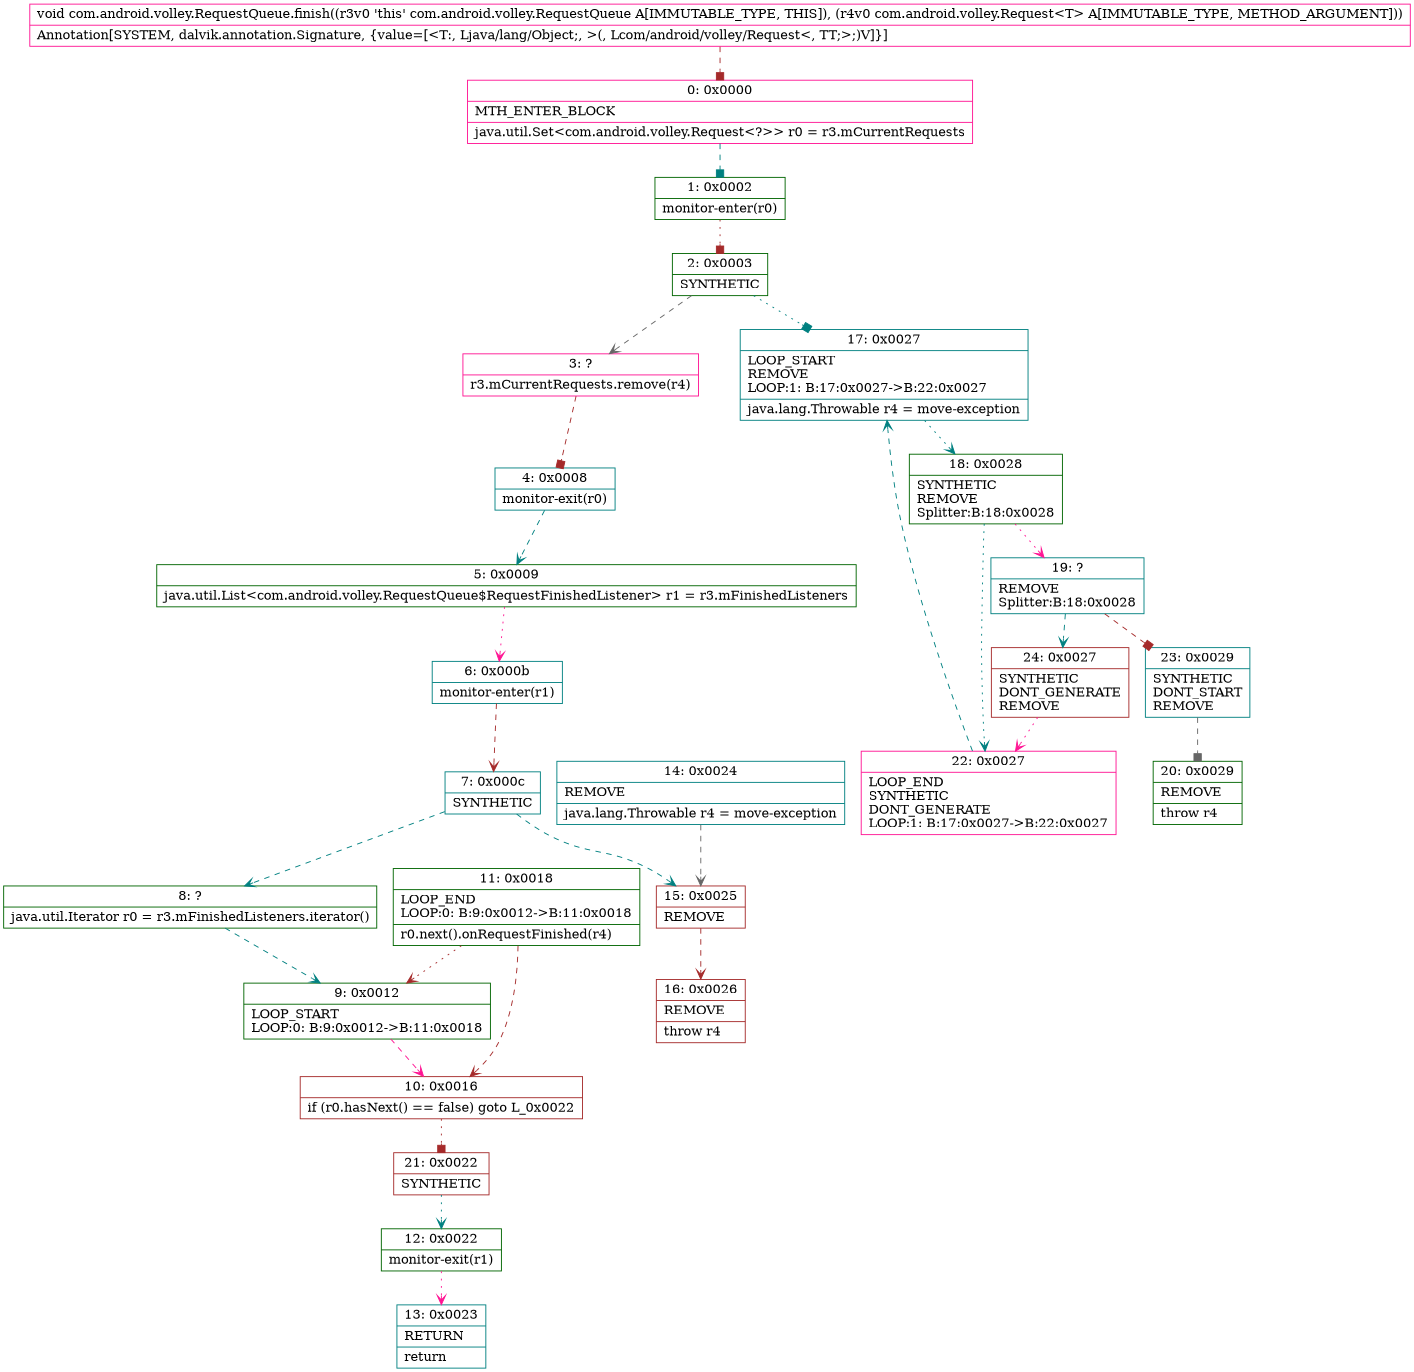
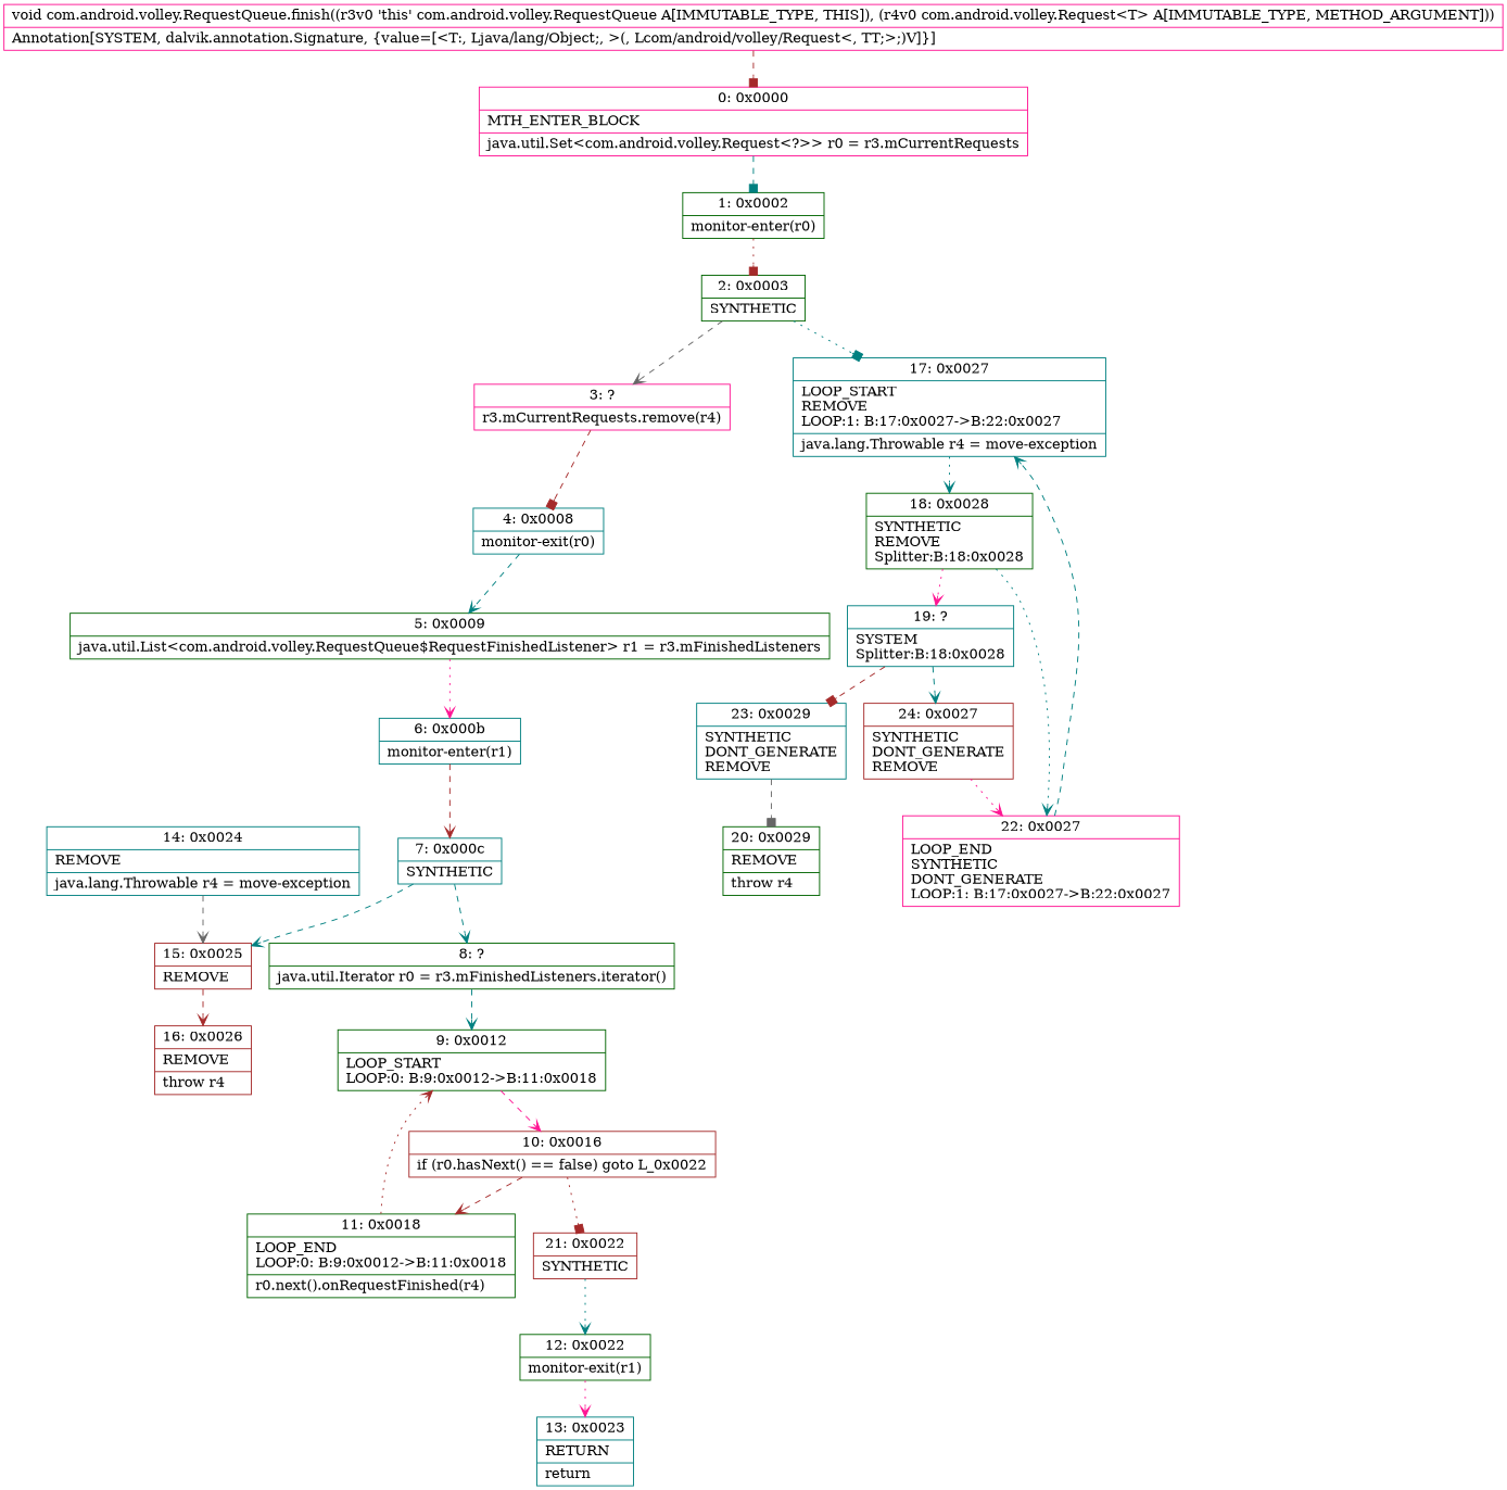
  digraph {
    node [color=darkgreen shape=record]
    edge [arrowhead=vee color=teal style=dashed]
    n1 [color=deeppink label="{0\:\ 0x0000|MTH_ENTER_BLOCK\l|java.util.Set\<com.android.volley.Request\<?\>\> r0 = r3.mCurrentRequests\l}"]
    n2 [label="{1\:\ 0x0002|monitor\-enter(r0)\l}"]
    n3 [label="{2\:\ 0x0003|SYNTHETIC\l}"]
    n4 [color=deeppink label="{3\:\ ?|r3.mCurrentRequests.remove(r4)\l}"]
    n5 [color=teal label="{17\:\ 0x0027|LOOP_START\lREMOVE\lLOOP:1: B:17:0x0027\-\>B:22:0x0027\l|java.lang.Throwable r4 = move\-exception\l}"]
    n6 [color=teal label="{4\:\ 0x0008|monitor\-exit(r0)\l}"]
    n7 [label="{18\:\ 0x0028|SYNTHETIC\lREMOVE\lSplitter:B:18:0x0028\l}"]
    n8 [label="{5\:\ 0x0009|java.util.List\<com.android.volley.RequestQueue$RequestFinishedListener\> r1 = r3.mFinishedListeners\l}"]
    n9 [color=teal label="{6\:\ 0x000b|monitor\-enter(r1)\l}"]
    n10 [color=teal label="{7\:\ 0x000c|SYNTHETIC\l}"]
    n11 [label="{8\:\ ?|java.util.Iterator r0 = r3.mFinishedListeners.iterator()\l}"]
    n12 [color=brown label="{15\:\ 0x0025|REMOVE\l}"]
    n13 [label="{9\:\ 0x0012|LOOP_START\lLOOP:0: B:9:0x0012\-\>B:11:0x0018\l}"]
    n14 [color=teal label="{14\:\ 0x0024|REMOVE\l|java.lang.Throwable r4 = move\-exception\l}"]
    n15 [color=brown label="{10\:\ 0x0016|if (r0.hasNext() == false) goto L_0x0022\l}"]
    n16 [label="{11\:\ 0x0018|LOOP_END\lLOOP:0: B:9:0x0012\-\>B:11:0x0018\l|r0.next().onRequestFinished(r4)\l}"]
    n17 [color=brown label="{21\:\ 0x0022|SYNTHETIC\l}"]
    n18 [label="{12\:\ 0x0022|monitor\-exit(r1)\l}"]
    n19 [color=teal label="{13\:\ 0x0023|RETURN\l|return\l}"]
    n20 [color=brown label="{16\:\ 0x0026|REMOVE\l|throw r4\l}"]
-   n21 [color=teal label="{19\:\ ?|REMOVE\lSplitter:B:18:0x0028\l}"]
+   n21 [color=teal label="{19\:\ ?|SYSTEM\lSplitter:B:18:0x0028\l}"]
    n22 [color=deeppink label="{22\:\ 0x0027|LOOP_END\lSYNTHETIC\lDONT_GENERATE\lLOOP:1: B:17:0x0027\-\>B:22:0x0027\l}"]
-   n23 [color=teal label="{23\:\ 0x0029|SYNTHETIC\lDONT_START\lREMOVE\l}"]
+   n23 [color=teal label="{23\:\ 0x0029|SYNTHETIC\lDONT_GENERATE\lREMOVE\l}"]
    n24 [color=brown label="{24\:\ 0x0027|SYNTHETIC\lDONT_GENERATE\lREMOVE\l}"]
    n25 [label="{20\:\ 0x0029|REMOVE\l|throw r4\l}"]
    n26 [color=deeppink label="{void com.android.volley.RequestQueue.finish((r3v0 'this' com.android.volley.RequestQueue A[IMMUTABLE_TYPE, THIS]), (r4v0 com.android.volley.Request\<T\> A[IMMUTABLE_TYPE, METHOD_ARGUMENT]))  | Annotation[SYSTEM, dalvik.annotation.Signature, \{value=[\<T:, Ljava\/lang\/Object;, \>(, Lcom\/android\/volley\/Request\<, TT;\>;)V]\}]\l}"]
    n1 -> n2 [arrowhead=box]
    n2 -> n3 [arrowhead=box color=brown style=dotted]
    n3 -> n4 [color=gray40]
    n3 -> n5 [arrowhead=box style=dotted]
    n4 -> n6 [arrowhead=box color=brown]
    n5 -> n7 [style=dotted]
    n6 -> n8
    n7 -> n21 [color=deeppink style=dotted]
    n7 -> n22 [style=dotted]
    n8 -> n9 [color=deeppink style=dotted]
    n9 -> n10 [color=brown]
    n10 -> n11
    n10 -> n12
    n11 -> n13
    n12 -> n20 [color=brown]
    n13 -> n15 [color=deeppink]
    n14 -> n12 [color=gray40]
-   n16 -> n15 [color=brown]
+   n15 -> n16 [color=brown]
    n15 -> n17 [arrowhead=box color=brown style=dotted]
    n16 -> n13 [color=brown style=dotted]
    n17 -> n18 [style=dotted]
    n18 -> n19 [color=deeppink style=dotted]
    n21 -> n23 [arrowhead=box color=brown]
    n21 -> n24
    n22 -> n5
    n23 -> n25 [arrowhead=box color=gray40]
    n24 -> n22 [color=deeppink style=dotted]
    n26 -> n1 [arrowhead=box color=brown]
  }
